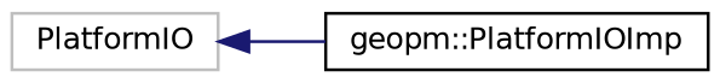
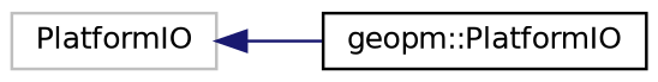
  digraph {
    rankdir=LR
    node [fillcolor=white fontname=Helvetica fontsize=10 shape=record style=filled]
    n1 [color=grey75 height=0.2 label=PlatformIO width=0.4]
-   n2 [color=black height=0.2 label="geopm::PlatformIOImp" width=0.4]
+   n2 [color=black height=0.2 label="geopm::PlatformIO" width=0.4]
    n1 -> n2 [color=midnightblue dir=back fontname=Helvetica fontsize=10 labelfontname=Helvetica labelfontsize=10 style=solid]
  }
